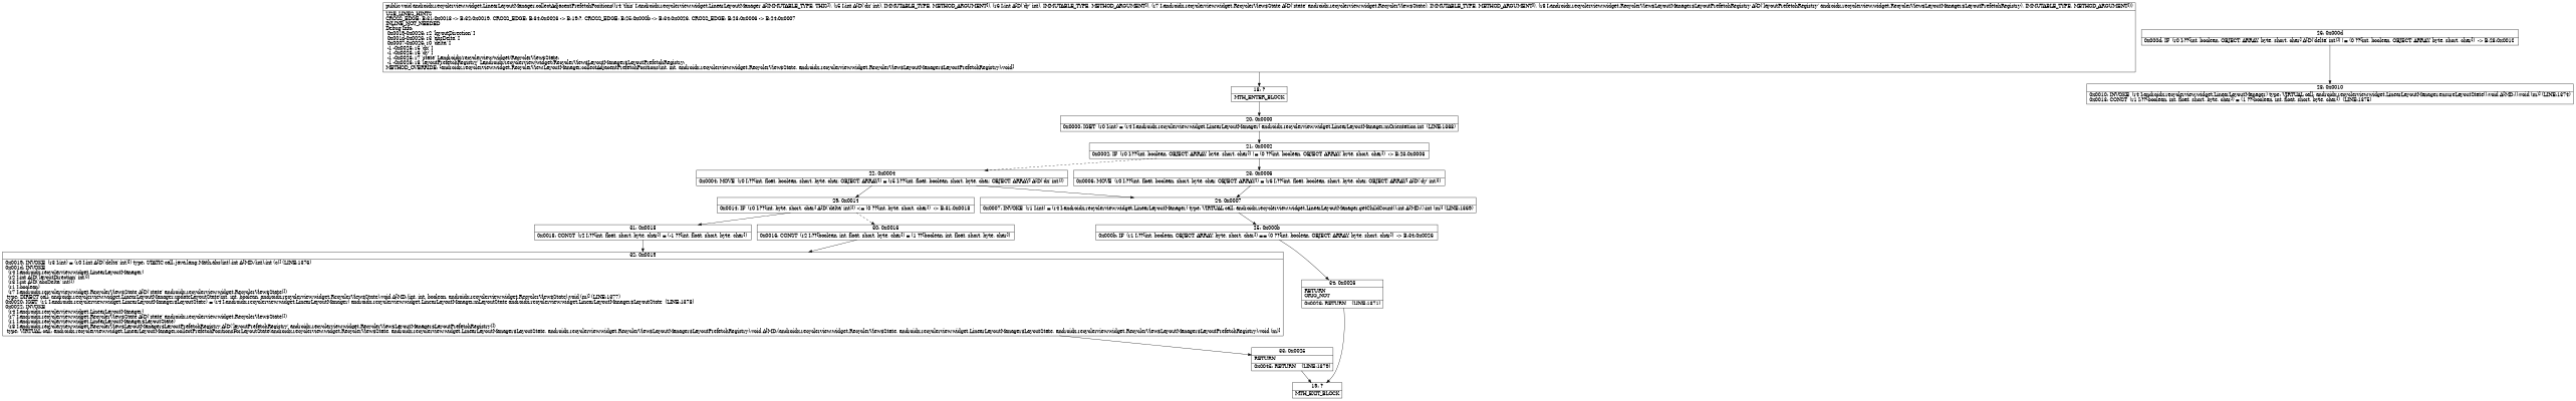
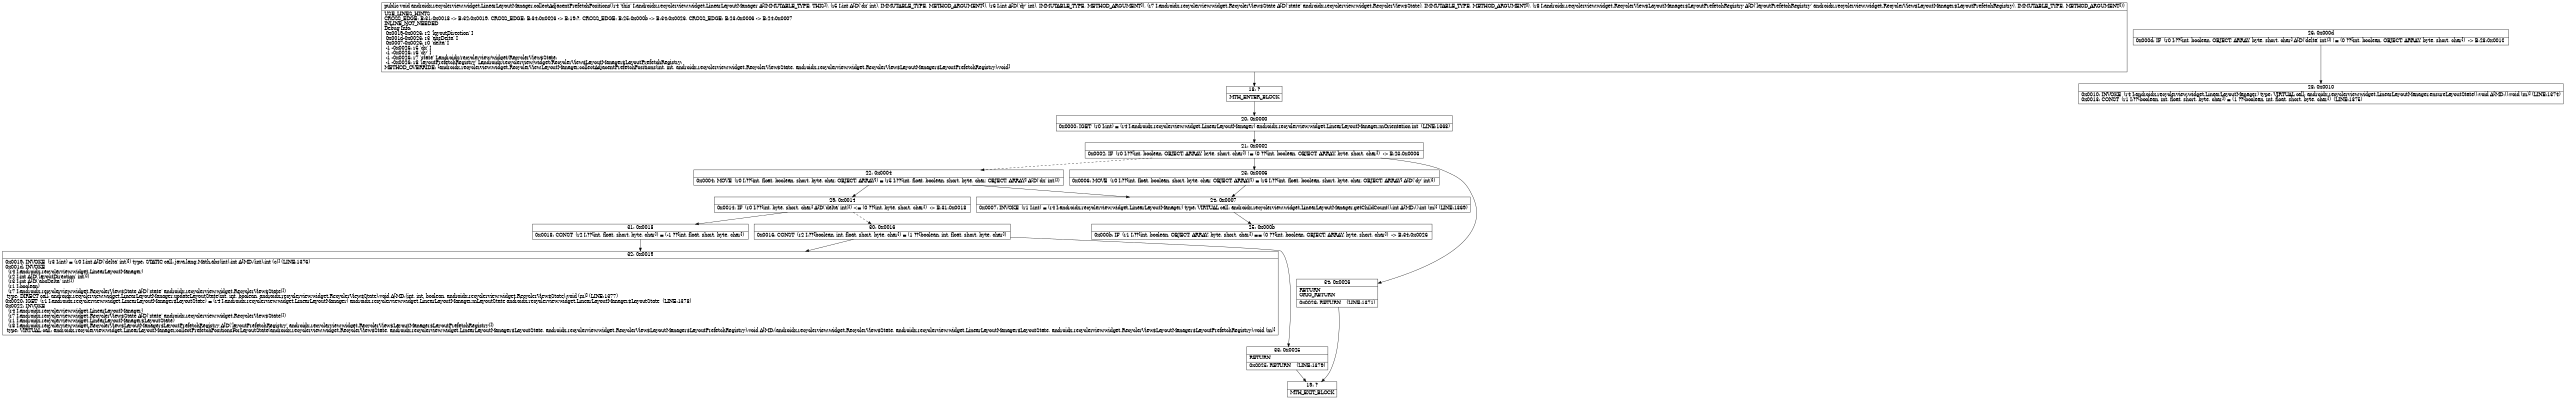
  digraph {
    node [shape=record]
    n1 [label="{18\:\ ?|MTH_ENTER_BLOCK\l}"]
    n2 [label="{20\:\ 0x0000|0x0000: IGET  (r0 I:int) = (r4 I:androidx.recyclerview.widget.LinearLayoutManager) androidx.recyclerview.widget.LinearLayoutManager.mOrientation int  (LINE:1368)\l}"]
    n3 [label="{21\:\ 0x0002|0x0002: IF  (r0 I:??[int, boolean, OBJECT, ARRAY, byte, short, char]) != (0 ??[int, boolean, OBJECT, ARRAY, byte, short, char])  \-\> B:23:0x0006 \l}"]
    n4 [label="{22\:\ 0x0004|0x0004: MOVE  (r0 I:??[int, float, boolean, short, byte, char, OBJECT, ARRAY]) = (r5 I:??[int, float, boolean, short, byte, char, OBJECT, ARRAY] A[D('dx' int)]) \l}"]
    n5 [label="{23\:\ 0x0006|0x0006: MOVE  (r0 I:??[int, float, boolean, short, byte, char, OBJECT, ARRAY]) = (r6 I:??[int, float, boolean, short, byte, char, OBJECT, ARRAY] A[D('dy' int)]) \l}"]
    n6 [label="{24\:\ 0x0007|0x0007: INVOKE  (r1 I:int) = (r4 I:androidx.recyclerview.widget.LinearLayoutManager) type: VIRTUAL call: androidx.recyclerview.widget.LinearLayoutManager.getChildCount():int A[MD:():int (m)] (LINE:1369)\l}"]
    n7 [label="{29\:\ 0x0014|0x0014: IF  (r0 I:??[int, byte, short, char] A[D('delta' int)]) \<= (0 ??[int, byte, short, char])  \-\> B:31:0x0018 \l}"]
    n8 [label="{25\:\ 0x000b|0x000b: IF  (r1 I:??[int, boolean, OBJECT, ARRAY, byte, short, char]) == (0 ??[int, boolean, OBJECT, ARRAY, byte, short, char])  \-\> B:34:0x0026 \l}"]
-   n9 [label="{34\:\ 0x0026|RETURN\lORIG_NOT\l|0x0026: RETURN    (LINE:1371)\l}"]
+   n9 [label="{34\:\ 0x0026|RETURN\lORIG_RETURN\l|0x0026: RETURN    (LINE:1371)\l}"]
    n10 [label="{26\:\ 0x000d|0x000d: IF  (r0 I:??[int, boolean, OBJECT, ARRAY, byte, short, char] A[D('delta' int)]) != (0 ??[int, boolean, OBJECT, ARRAY, byte, short, char])  \-\> B:28:0x0010 \l}"]
    n11 [label="{28\:\ 0x0010|0x0010: INVOKE  (r4 I:androidx.recyclerview.widget.LinearLayoutManager) type: VIRTUAL call: androidx.recyclerview.widget.LinearLayoutManager.ensureLayoutState():void A[MD:():void (m)] (LINE:1374)\l0x0013: CONST  (r1 I:??[boolean, int, float, short, byte, char]) = (1 ??[boolean, int, float, short, byte, char])  (LINE:1375)\l}"]
    n12 [label="{19\:\ ?|MTH_EXIT_BLOCK\l}"]
    n13 [label="{30\:\ 0x0016|0x0016: CONST  (r2 I:??[boolean, int, float, short, byte, char]) = (1 ??[boolean, int, float, short, byte, char]) \l}"]
    n14 [label="{31\:\ 0x0018|0x0018: CONST  (r2 I:??[int, float, short, byte, char]) = (\-1 ??[int, float, short, byte, char]) \l}"]
    n15 [label="{32\:\ 0x0019|0x0019: INVOKE  (r3 I:int) = (r0 I:int A[D('delta' int)]) type: STATIC call: java.lang.Math.abs(int):int A[MD:(int):int (c)] (LINE:1376)\l0x001d: INVOKE  \l  (r4 I:androidx.recyclerview.widget.LinearLayoutManager)\l  (r2 I:int A[D('layoutDirection' int)])\l  (r3 I:int A[D('absDelta' int)])\l  (r1 I:boolean)\l  (r7 I:androidx.recyclerview.widget.RecyclerView$State A[D('state' androidx.recyclerview.widget.RecyclerView$State)])\l type: DIRECT call: androidx.recyclerview.widget.LinearLayoutManager.updateLayoutState(int, int, boolean, androidx.recyclerview.widget.RecyclerView$State):void A[MD:(int, int, boolean, androidx.recyclerview.widget.RecyclerView$State):void (m)] (LINE:1377)\l0x0020: IGET  (r1 I:androidx.recyclerview.widget.LinearLayoutManager$LayoutState) = (r4 I:androidx.recyclerview.widget.LinearLayoutManager) androidx.recyclerview.widget.LinearLayoutManager.mLayoutState androidx.recyclerview.widget.LinearLayoutManager$LayoutState  (LINE:1378)\l0x0022: INVOKE  \l  (r4 I:androidx.recyclerview.widget.LinearLayoutManager)\l  (r7 I:androidx.recyclerview.widget.RecyclerView$State A[D('state' androidx.recyclerview.widget.RecyclerView$State)])\l  (r1 I:androidx.recyclerview.widget.LinearLayoutManager$LayoutState)\l  (r8 I:androidx.recyclerview.widget.RecyclerView$LayoutManager$LayoutPrefetchRegistry A[D('layoutPrefetchRegistry' androidx.recyclerview.widget.RecyclerView$LayoutManager$LayoutPrefetchRegistry)])\l type: VIRTUAL call: androidx.recyclerview.widget.LinearLayoutManager.collectPrefetchPositionsForLayoutState(androidx.recyclerview.widget.RecyclerView$State, androidx.recyclerview.widget.LinearLayoutManager$LayoutState, androidx.recyclerview.widget.RecyclerView$LayoutManager$LayoutPrefetchRegistry):void A[MD:(androidx.recyclerview.widget.RecyclerView$State, androidx.recyclerview.widget.LinearLayoutManager$LayoutState, androidx.recyclerview.widget.RecyclerView$LayoutManager$LayoutPrefetchRegistry):void (m)]\l}"]
-   n16 [label="{33\:\ 0x0025|RETURN\l|0x0045: RETURN    (LINE:1379)\l}"]
+   n16 [label="{33\:\ 0x0025|RETURN\l|0x0025: RETURN    (LINE:1379)\l}"]
    n17 [label="{public void androidx.recyclerview.widget.LinearLayoutManager.collectAdjacentPrefetchPositions((r4 'this' I:androidx.recyclerview.widget.LinearLayoutManager A[IMMUTABLE_TYPE, THIS]), (r5 I:int A[D('dx' int), IMMUTABLE_TYPE, METHOD_ARGUMENT]), (r6 I:int A[D('dy' int), IMMUTABLE_TYPE, METHOD_ARGUMENT]), (r7 I:androidx.recyclerview.widget.RecyclerView$State A[D('state' androidx.recyclerview.widget.RecyclerView$State), IMMUTABLE_TYPE, METHOD_ARGUMENT]), (r8 I:androidx.recyclerview.widget.RecyclerView$LayoutManager$LayoutPrefetchRegistry A[D('layoutPrefetchRegistry' androidx.recyclerview.widget.RecyclerView$LayoutManager$LayoutPrefetchRegistry), IMMUTABLE_TYPE, METHOD_ARGUMENT]))  | USE_LINES_HINTS\lCROSS_EDGE: B:31:0x0018 \-\> B:32:0x0019, CROSS_EDGE: B:34:0x0026 \-\> B:19:?, CROSS_EDGE: B:25:0x000b \-\> B:34:0x0026, CROSS_EDGE: B:23:0x0006 \-\> B:24:0x0007\lINLINE_NOT_NEEDED\lDebug Info:\l  0x0019\-0x0026: r2 'layoutDirection' I\l  0x001d\-0x0026: r3 'absDelta' I\l  0x0007\-0x0026: r0 'delta' I\l  \-1 \-0x0026: r5 'dx' I\l  \-1 \-0x0026: r6 'dy' I\l  \-1 \-0x0026: r7 'state' Landroidx\/recyclerview\/widget\/RecyclerView$State;\l  \-1 \-0x0026: r8 'layoutPrefetchRegistry' Landroidx\/recyclerview\/widget\/RecyclerView$LayoutManager$LayoutPrefetchRegistry;\lMETHOD_OVERRIDE: [androidx.recyclerview.widget.RecyclerView.LayoutManager.collectAdjacentPrefetchPositions(int, int, androidx.recyclerview.widget.RecyclerView$State, androidx.recyclerview.widget.RecyclerView$LayoutManager$LayoutPrefetchRegistry):void]\l}"]
    n1 -> n2
    n2 -> n3
    n3 -> n4 [style=dashed]
    n3 -> n5
    n4 -> n6
    n4 -> n7
    n5 -> n6
    n6 -> n8
    n7 -> n13 [style=dashed]
    n7 -> n14
-   n8 -> n9
+   n3 -> n9
    n9 -> n12
    n10 -> n11
    n13 -> n15
    n14 -> n15
-   n15 -> n16
+   n13 -> n16
    n16 -> n12
    n17 -> n1
  }
